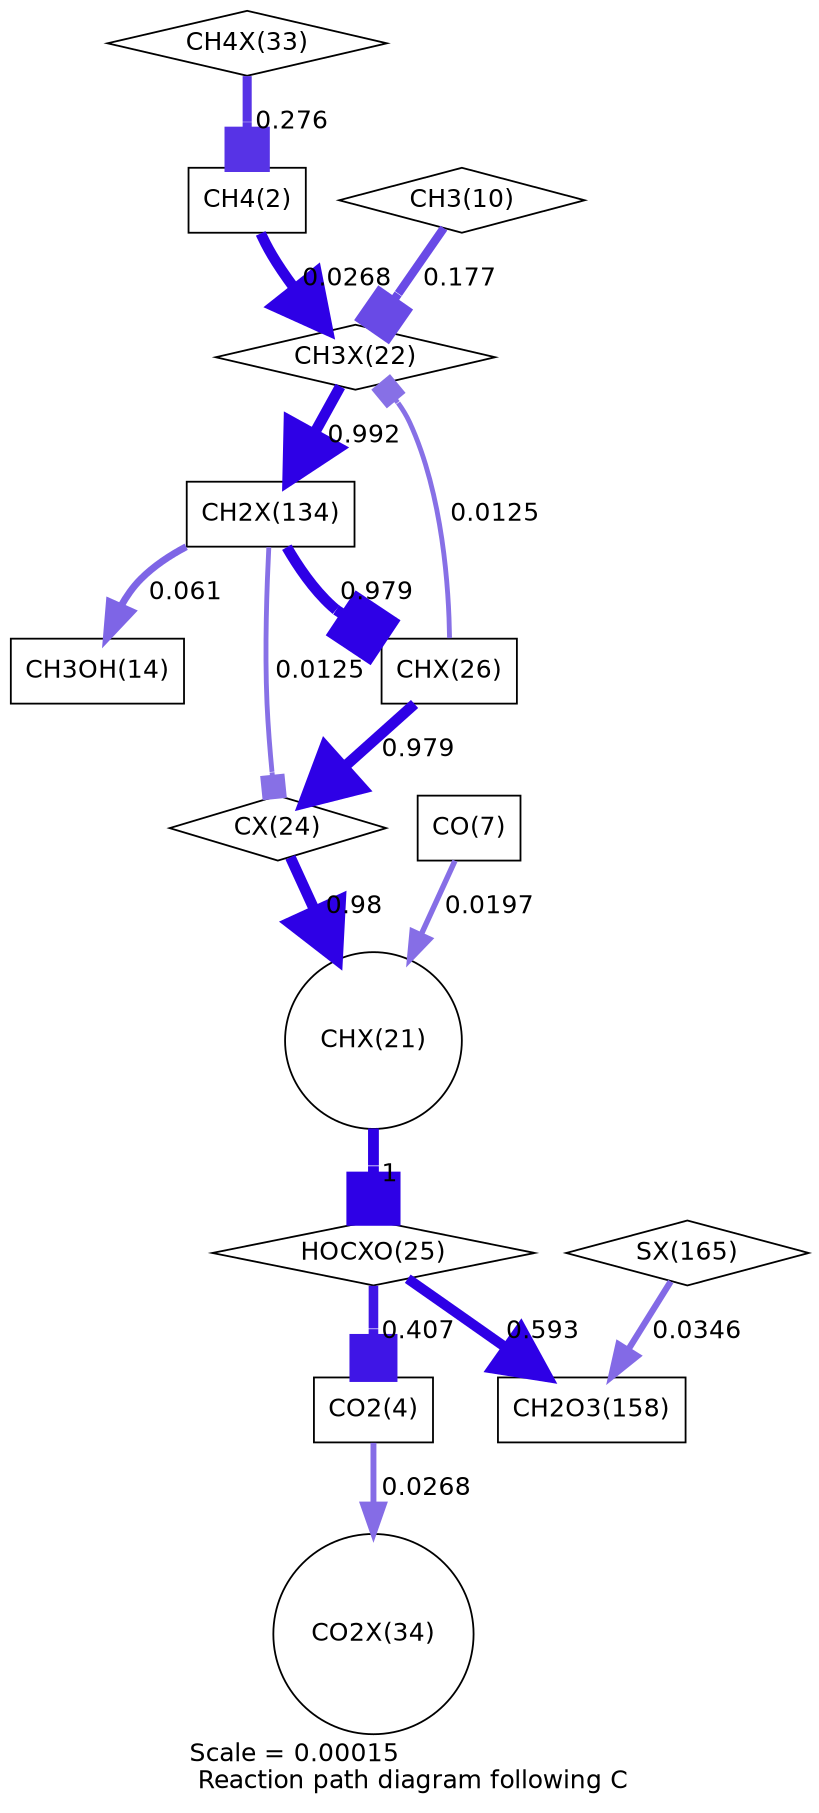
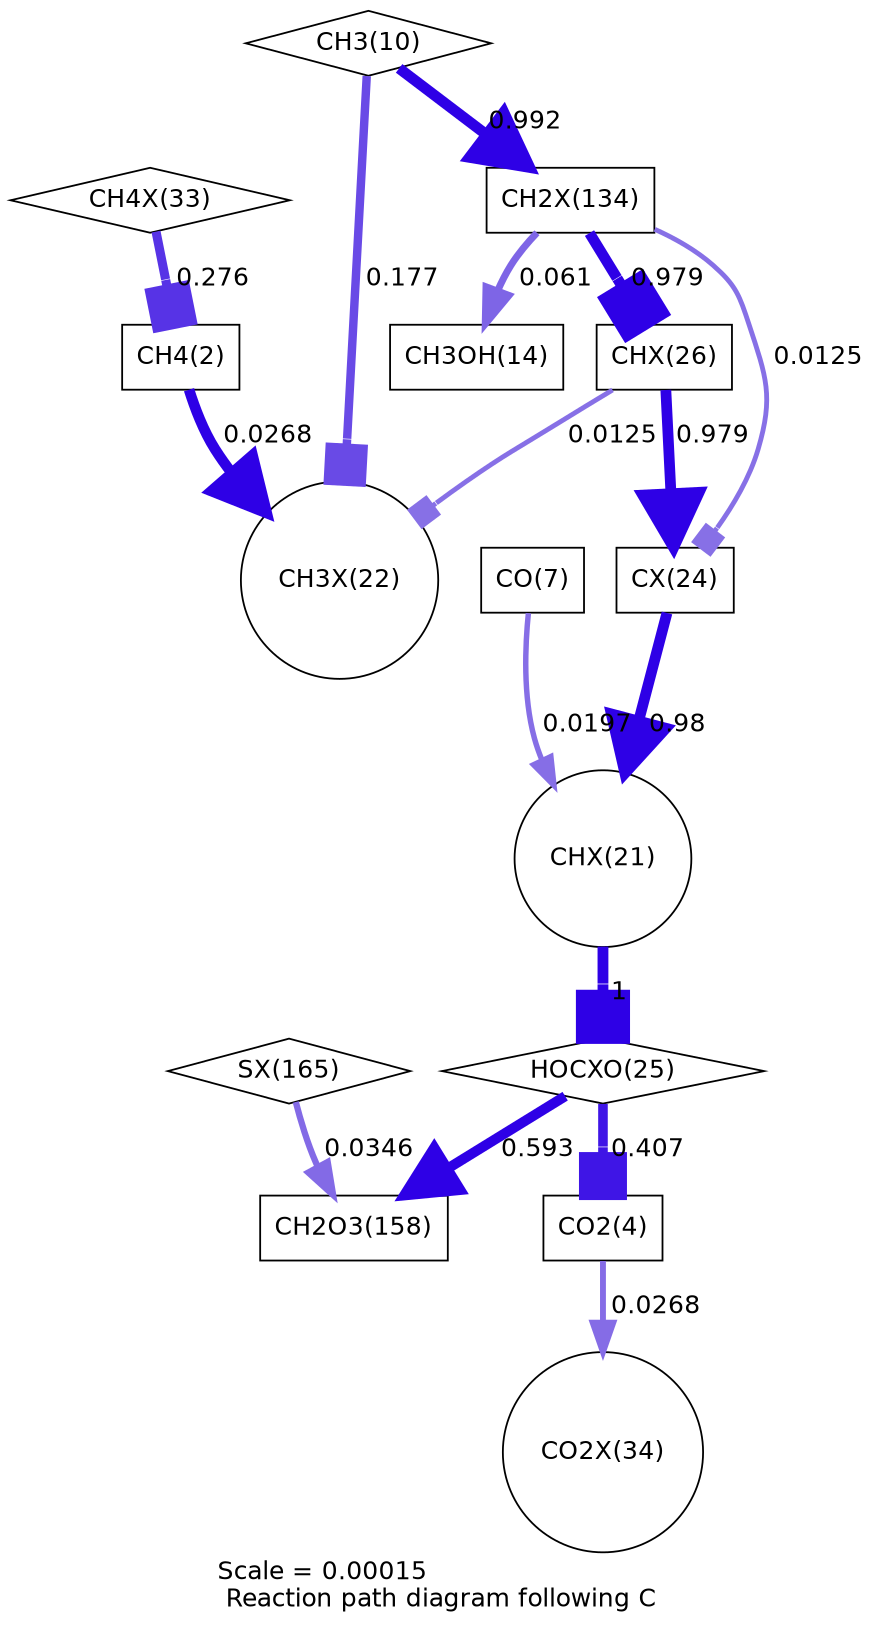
  digraph {
    fontname=Helvetica
    label="Scale = 0.00015\l Reaction path diagram following C"
    node [fontname=Helvetica shape=box]
    edge [arrowhead=normal arrowsize=2.99 color="0.7, 1.48, 0.9" fontname=Helvetica penwidth=5.98]
    n1 [label="CH4X(33)" shape=diamond]
    n2 [label="CH4(2)"]
-   n3 [label="CH3X(22)" shape=diamond]
+   n3 [label="CH3X(22)" shape=circle]
    n4 [label="CH2X(134)"]
    n5 [label="CH3OH(14)"]
    n6 [label="CHX(26)"]
-   n7 [label="CX(24)" shape=diamond]
+   n7 [label="CX(24)"]
    n8 [label="CH3(10)" shape=diamond]
    n9 [label="CHX(21)" shape=circle]
    n10 [label="HOCXO(25)" shape=diamond]
    n11 [label="CO2(4)"]
    n12 [label="CH2O3(158)"]
    n13 [label="CO(7)"]
    n14 [label="CO2X(34)" shape=circle]
    n15 [label="SX(165)" shape=diamond]
    n1 -> n2 [arrowhead=box arrowsize=2.51 color="0.7, 0.776, 0.9" label=" 0.276" penwidth=5.03]
    n2 -> n3 [arrowsize=2.94 color="0.7, 1.36, 0.9" label=" 0.0268" penwidth=5.89]
-   n3 -> n4 [arrowsize=3 color="0.7, 1.49, 0.9" label=" 0.992" penwidth=5.99]
+   n8 -> n4 [arrowsize=3 color="0.7, 1.49, 0.9" label=" 0.992" penwidth=5.99]
    n4 -> n5 [arrowsize=1.94 color="0.7, 0.561, 0.9" label=" 0.061" penwidth=3.89]
    n4 -> n6 [arrowhead=box label=" 0.979"]
    n4 -> n7 [arrowhead=box arrowsize=1.35 color="0.7, 0.513, 0.9" label=" 0.0125" penwidth=2.69]
    n6 -> n3 [arrowhead=box arrowsize=1.35 color="0.7, 0.513, 0.9" label=" 0.0125" penwidth=2.69]
    n6 -> n7 [color="0.7, 1.47, 0.9" label=" 0.979"]
    n7 -> n9 [label=" 0.98"]
    n8 -> n3 [arrowhead=box arrowsize=2.35 color="0.7, 0.677, 0.9" label=" 0.177" penwidth=4.69]
    n9 -> n10 [arrowhead=box arrowsize=3 color="0.7, 1.5, 0.9" label=" 1" penwidth=6]
    n10 -> n11 [arrowhead=box arrowsize=2.66 color="0.7, 0.907, 0.9" label=" 0.407" penwidth=5.32]
    n10 -> n12 [arrowsize=2.8 color="0.7, 1.09, 0.9" label=" 0.593" penwidth=5.61]
    n11 -> n14 [arrowsize=1.63 color="0.7, 0.527, 0.9" label=" 0.0268" penwidth=3.27]
    n13 -> n9 [arrowsize=1.52 color="0.7, 0.52, 0.9" label=" 0.0197" penwidth=3.03]
    n15 -> n12 [arrowsize=1.75 color="0.7, 0.537, 0.9" label=" 0.0346" penwidth=3.5]
  }
